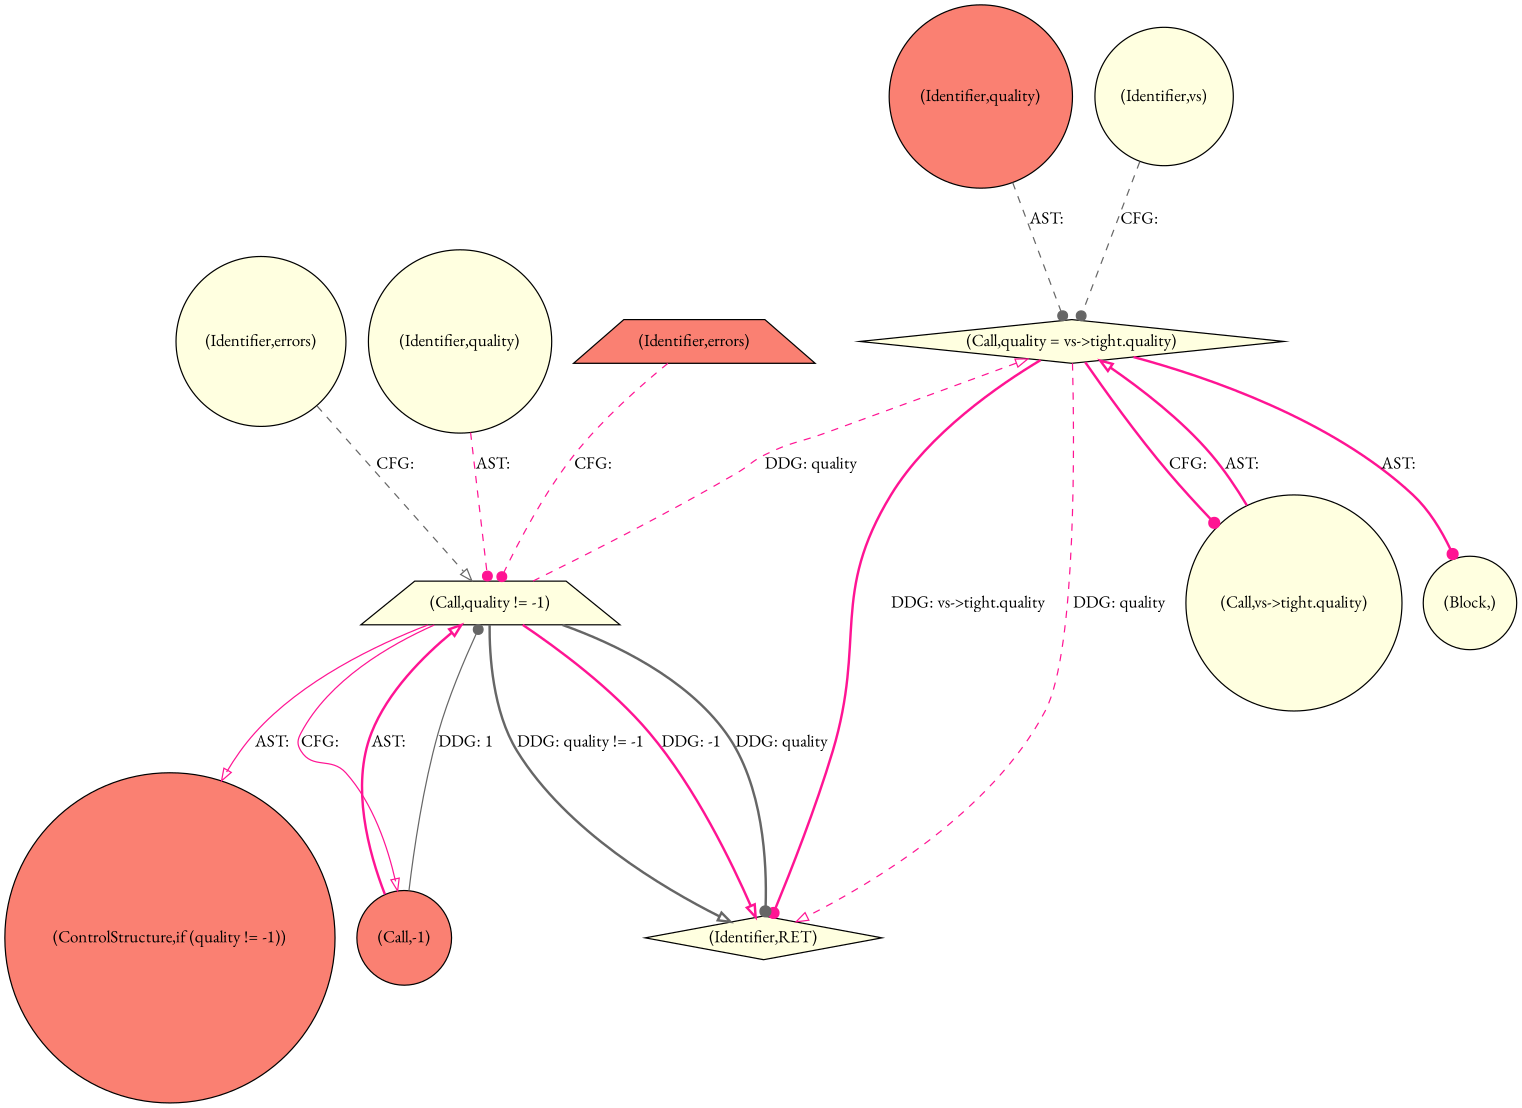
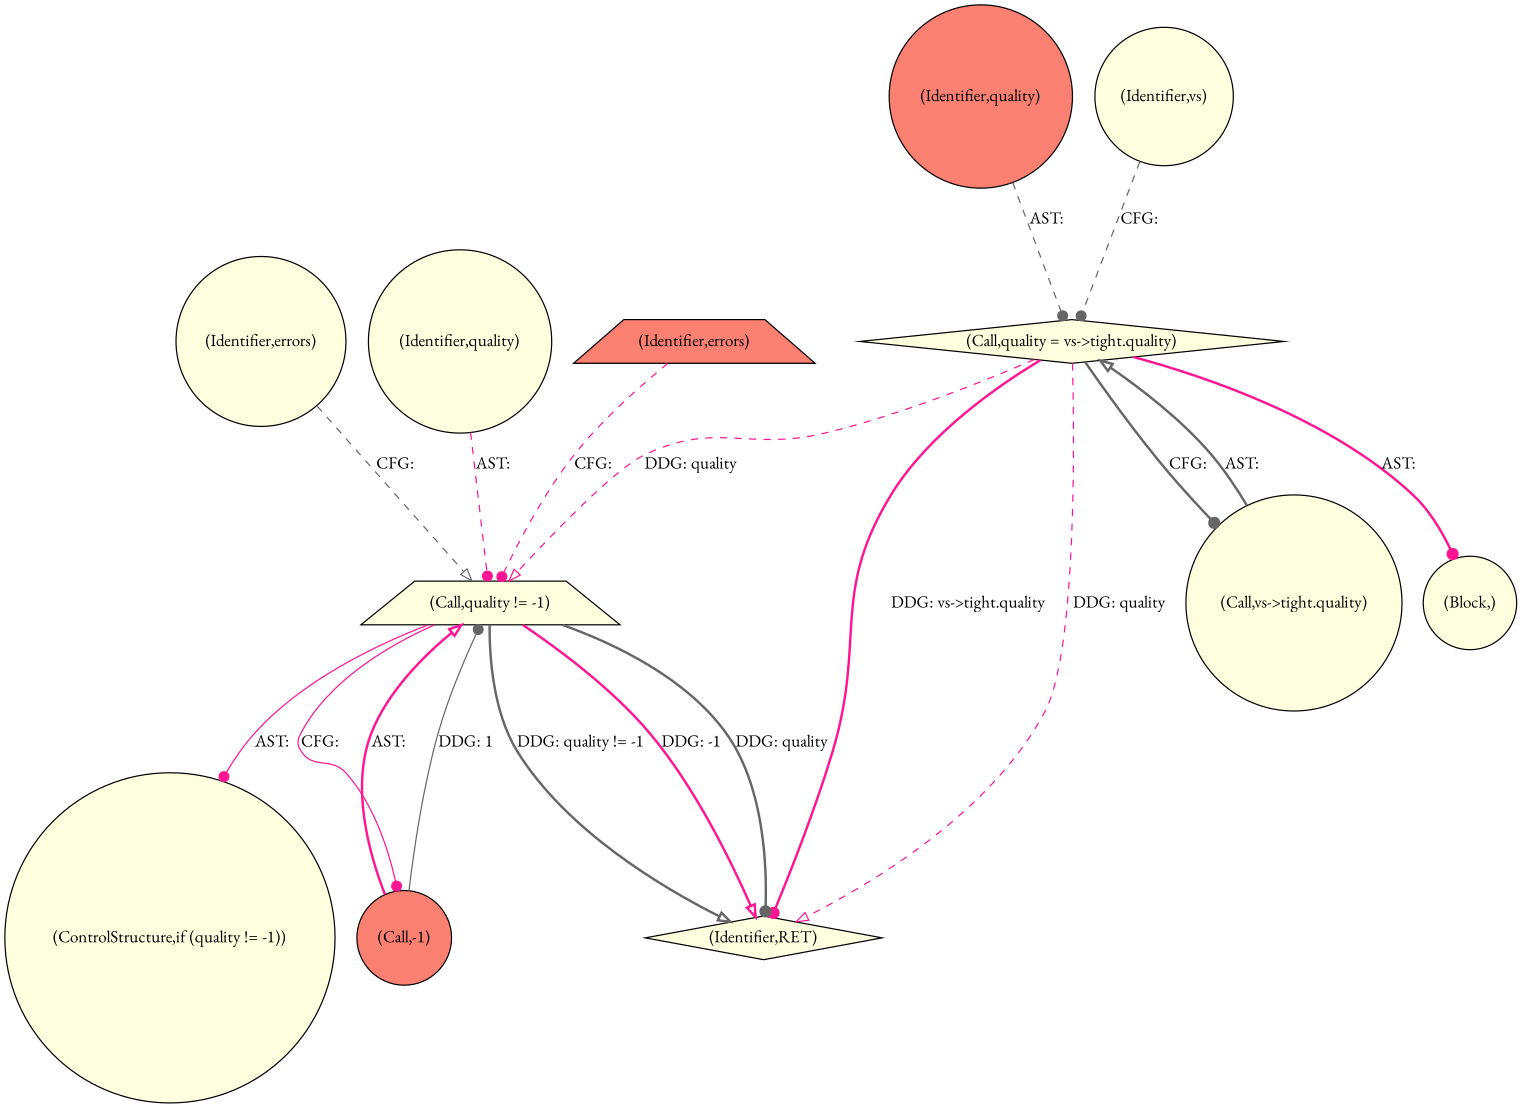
  digraph {
    fontname="EB Garamond"
    node [fillcolor=lightyellow fontname="EB Garamond" shape=circle style=filled]
    edge [arrowhead=dot color=deeppink fontname="EB Garamond" style=bold]
    n1 [label="(Call,quality = vs->tight.quality)" shape=diamond]
    n2 [label="(Call,quality != -1)" shape=trapezium]
    n3 [label="(Block,)"]
    n4 [label="(Identifier,RET)" shape=diamond]
    n5 [label="(Call,vs->tight.quality)"]
-   n6 [fillcolor=salmon label="(ControlStructure,if (quality != -1))"]
+   n6 [label="(ControlStructure,if (quality != -1))"]
    n7 [fillcolor=salmon label="(Call,-1)"]
    n8 [label="(Identifier,errors)"]
    n9 [label="(Identifier,quality)"]
    n10 [fillcolor=salmon label="(Identifier,quality)"]
    n11 [label="(Identifier,vs)"]
    n12 [fillcolor=salmon label="(Identifier,errors)" shape=trapezium]
-   n2 -> n1 [arrowhead=onormal label="DDG: quality" style=dashed]
+   n1 -> n2 [arrowhead=onormal label="DDG: quality" style=dashed]
    n1 -> n3 [label="AST: "]
    n1 -> n4 [label="DDG: vs->tight.quality"]
    n1 -> n4 [arrowhead=onormal label="DDG: quality" style=dashed]
-   n1 -> n5 [label="CFG: "]
+   n1 -> n5 [color=gray40 label="CFG: "]
    n2 -> n4 [arrowhead=onormal label="DDG: -1"]
    n2 -> n4 [color=gray40 label="DDG: quality"]
    n2 -> n4 [arrowhead=onormal color=gray40 label="DDG: quality != -1"]
-   n2 -> n6 [arrowhead=onormal label="AST: " style=solid]
-   n2 -> n7 [arrowhead=onormal label="CFG: " style=solid]
-   n5 -> n1 [arrowhead=onormal label="AST: "]
+   n2 -> n6 [label="AST: " style=solid]
+   n2 -> n7 [label="CFG: " style=solid]
+   n5 -> n1 [arrowhead=onormal color=gray40 label="AST: "]
    n7 -> n2 [arrowhead=onormal label="AST: "]
    n7 -> n2 [color=gray40 label="DDG: 1" style=solid]
    n8 -> n2 [arrowhead=onormal color=gray40 label="CFG: " style=dashed]
    n9 -> n2 [label="AST: " style=dashed]
    n10 -> n1 [color=gray40 label="AST: " style=dashed]
    n11 -> n1 [color=gray40 label="CFG: " style=dashed]
    n12 -> n2 [label="CFG: " style=dashed]
  }
